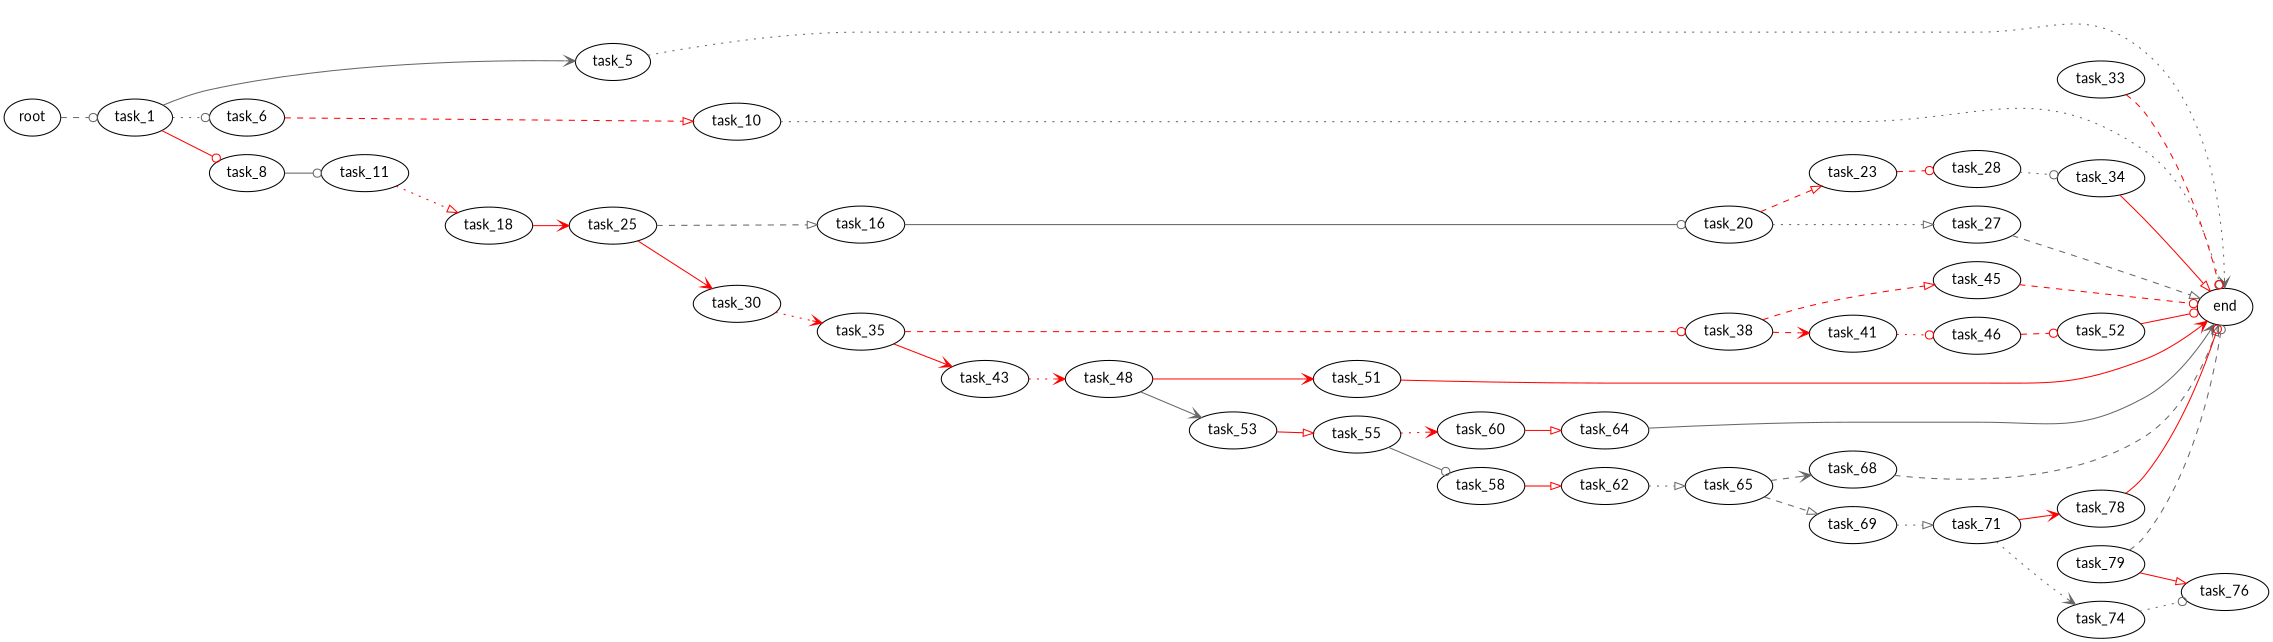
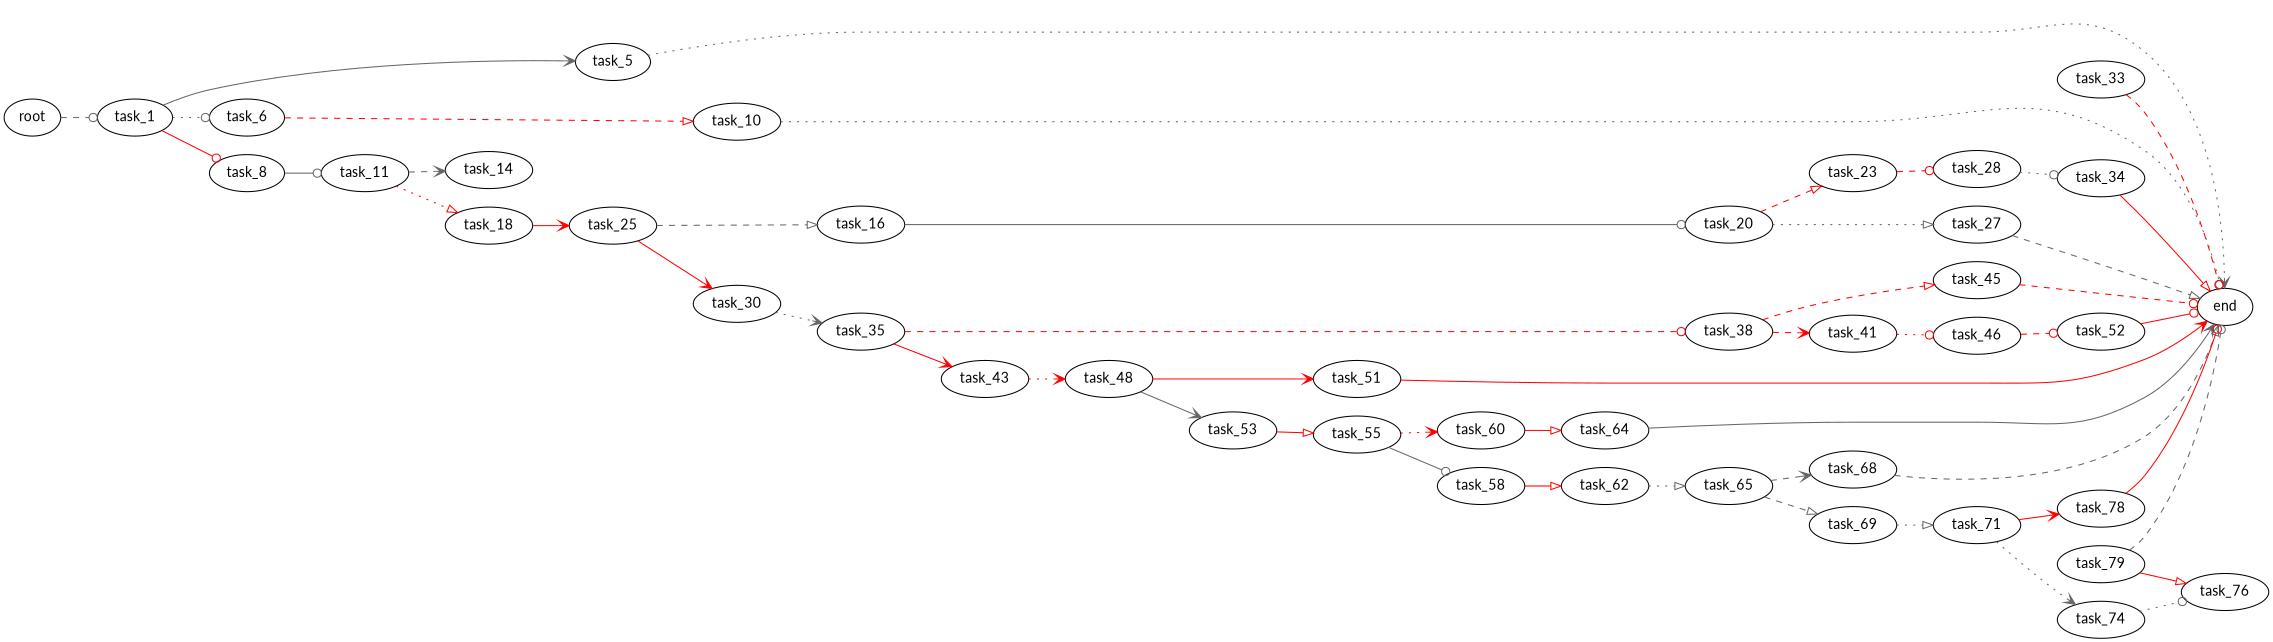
  digraph {
    fontname=Lato
    rankdir=LR
    node [fontname=Lato]
    edge [arrowhead=odot color=red fontname=Lato style=solid]
    root
    task_1
    task_5
    task_6
    task_8
    end
    task_10
    task_11
+   task_14
    task_18
    task_25
    task_16
    task_20
    task_30
    task_23
    task_27
    task_28
    task_35
    task_34
    task_33
    task_38
    task_43
    task_41
    task_45
    task_48
    task_46
    task_51
    task_53
    task_52
    task_55
    task_58
    task_60
    task_62
    task_64
    task_65
    task_68
    task_69
    task_71
    task_74
    task_78
    task_76
    task_79
    root -> task_1 [color=gray40 style=dashed]
    task_1 -> task_5 [arrowhead=vee color=gray40]
    task_1 -> task_6 [color=gray40 style=dotted]
    task_1 -> task_8
    task_5 -> end [arrowhead=vee color=gray40 style=dotted]
    task_6 -> task_10 [arrowhead=onormal style=dashed]
    task_8 -> task_11 [color=gray40]
    task_10 -> end [color=gray40 style=dotted]
+   task_11 -> task_14 [arrowhead=vee color=gray40 style=dashed]
    task_11 -> task_18 [arrowhead=onormal style=dotted]
    task_18 -> task_25 [arrowhead=vee]
    task_25 -> task_16 [arrowhead=onormal color=gray40 style=dashed]
    task_25 -> task_30 [arrowhead=vee]
    task_16 -> task_20 [color=gray40]
    task_20 -> task_23 [arrowhead=onormal style=dashed]
    task_20 -> task_27 [arrowhead=onormal color=gray40 style=dotted]
-   task_30 -> task_35 [arrowhead=vee style=dotted]
+   task_30 -> task_35 [arrowhead=vee color=gray40 style=dotted]
    task_23 -> task_28 [style=dashed]
    task_27 -> end [arrowhead=onormal color=gray40 style=dashed]
    task_28 -> task_34 [color=gray40 style=dotted]
    task_35 -> task_38 [style=dashed]
    task_35 -> task_43 [arrowhead=vee]
    task_34 -> end [arrowhead=onormal]
    task_33 -> end [style=dashed]
    task_38 -> task_41 [arrowhead=vee style=dashed]
    task_38 -> task_45 [arrowhead=onormal style=dashed]
    task_43 -> task_48 [arrowhead=vee style=dotted]
    task_41 -> task_46 [style=dotted]
    task_45 -> end [style=dashed]
    task_48 -> task_51 [arrowhead=vee]
    task_48 -> task_53 [arrowhead=vee color=gray40]
    task_46 -> task_52 [style=dashed]
    task_51 -> end [arrowhead=vee]
    task_53 -> task_55 [arrowhead=onormal]
    task_52 -> end
    task_55 -> task_58 [color=gray40]
    task_55 -> task_60 [arrowhead=vee style=dotted]
    task_58 -> task_62 [arrowhead=onormal]
    task_60 -> task_64 [arrowhead=onormal]
    task_62 -> task_65 [arrowhead=onormal color=gray40 style=dotted]
    task_64 -> end [arrowhead=vee color=gray40]
    task_65 -> task_68 [arrowhead=vee color=gray40 style=dashed]
    task_65 -> task_69 [arrowhead=onormal color=gray40 style=dashed]
    task_68 -> end [arrowhead=onormal color=gray40 style=dashed]
    task_69 -> task_71 [arrowhead=onormal color=gray40 style=dotted]
    task_71 -> task_74 [arrowhead=vee color=gray40 style=dotted]
    task_71 -> task_78 [arrowhead=vee]
    task_74 -> task_76 [color=gray40 style=dotted]
    task_78 -> end
    task_79 -> end [color=gray40 style=dashed]
    task_79 -> task_76 [arrowhead=onormal]
  }
